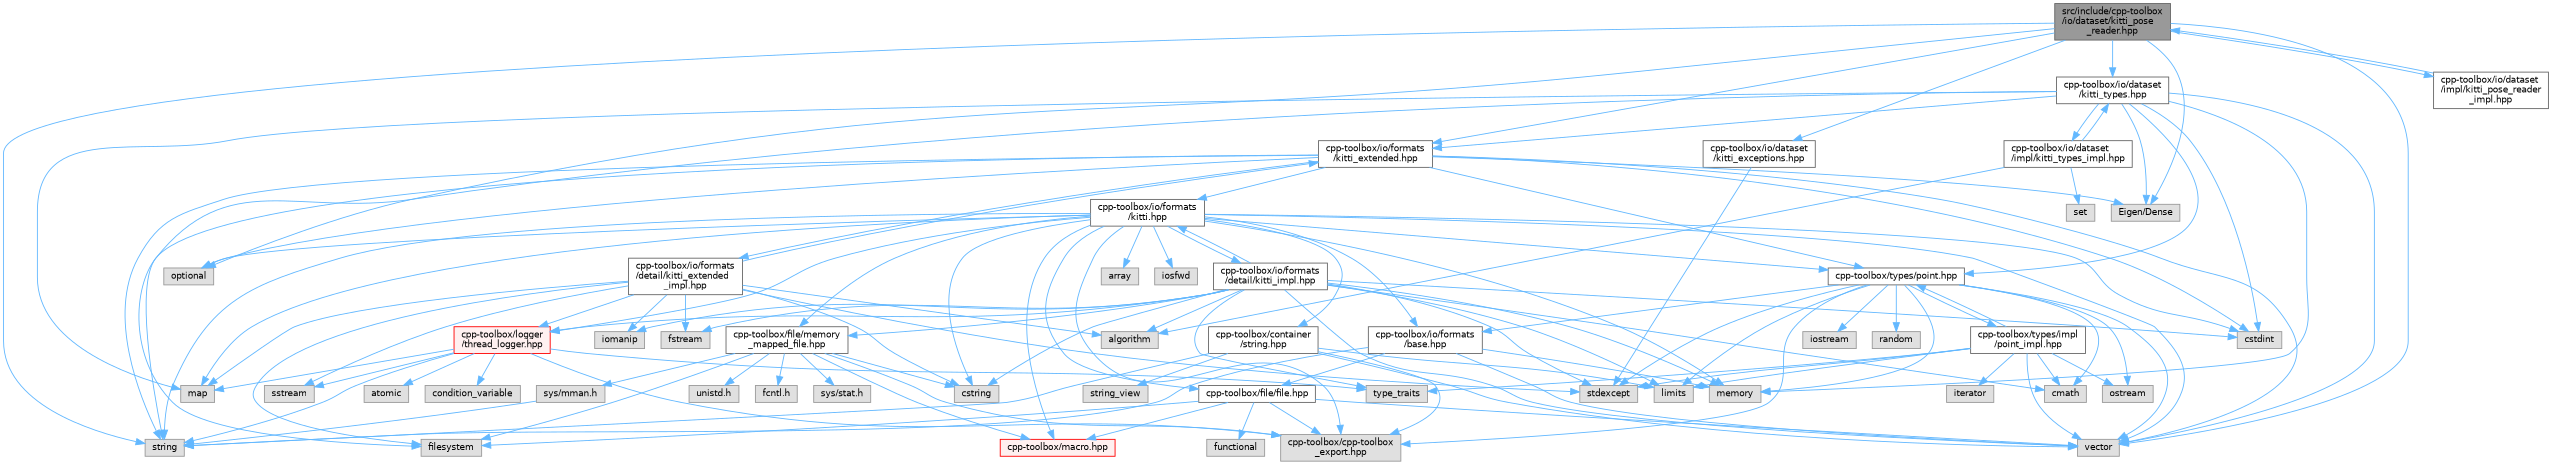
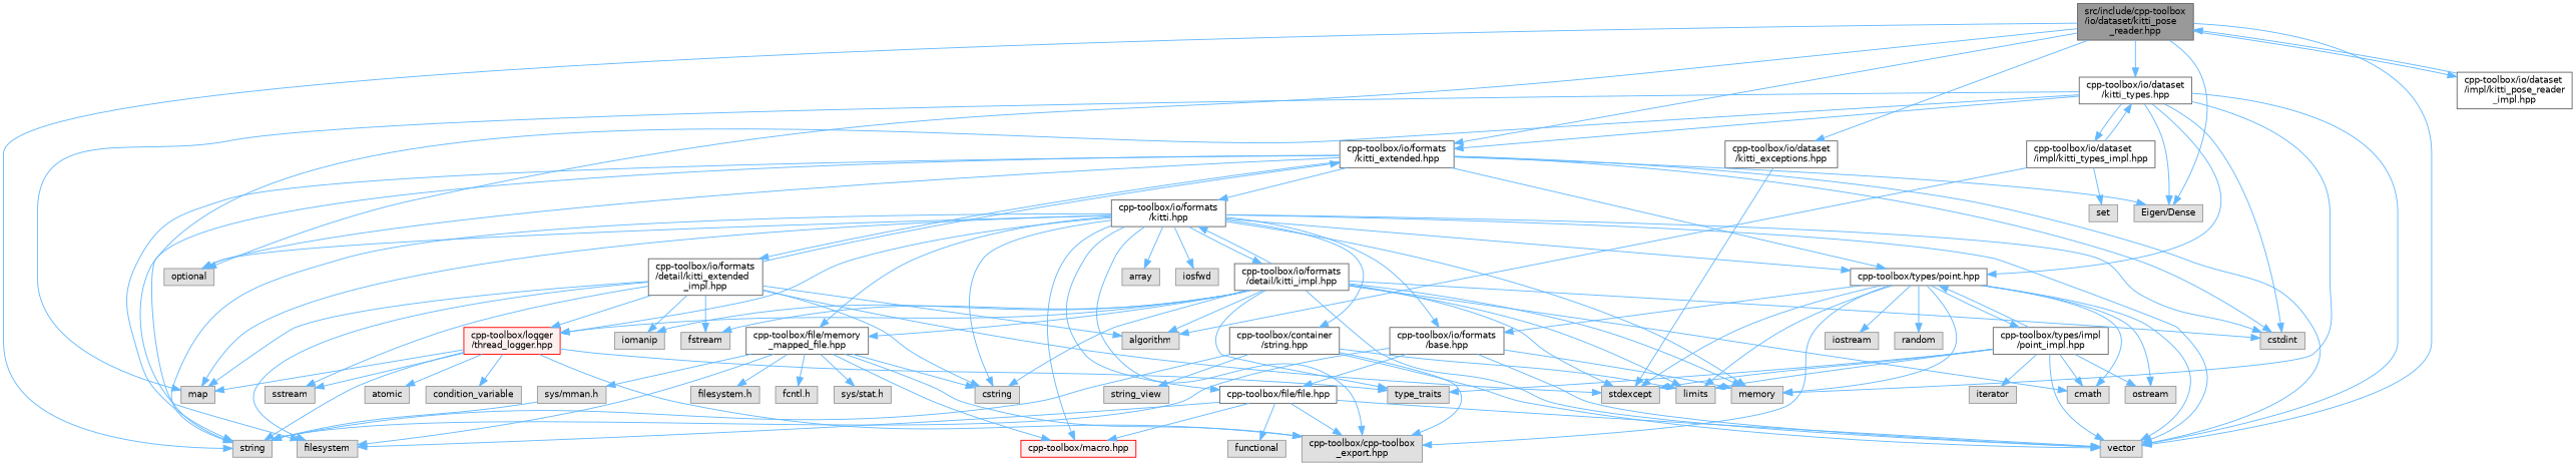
  digraph {
    node [color=grey60 fillcolor="#E0E0E0" fontname=Helvetica fontsize=10 shape=box style=filled]
    edge [color=steelblue1 fontname=Helvetica fontsize=10 labelfontname=Helvetica labelfontsize=10 style=solid]
    n1 [color=gray40 fillcolor=grey60 fontcolor=black height=0.2 label="src/include/cpp-toolbox\l/io/dataset/kitti_pose\l_reader.hpp" width=0.4]
    n2 [color=grey40 fillcolor=white height=0.2 label="cpp-toolbox/io/dataset\l/kitti_types.hpp" width=0.4]
    n3 [height=0.2 label=vector width=0.4]
    n4 [height=0.2 label=string width=0.4]
    n5 [color=grey40 fillcolor=white height=0.2 label="cpp-toolbox/io/formats\l/kitti_extended.hpp" width=0.4]
    n6 [height=0.2 label=optional width=0.4]
    n7 [height=0.2 label="Eigen/Dense" width=0.4]
    n8 [color=grey40 fillcolor=white height=0.2 label="cpp-toolbox/io/dataset\l/kitti_exceptions.hpp" width=0.4]
    n9 [color=grey40 fillcolor=white height=0.2 label="cpp-toolbox/io/dataset\l/impl/kitti_pose_reader\l_impl.hpp" width=0.4]
    n10 [color=grey40 fillcolor=white height=0.2 label="cpp-toolbox/types/point.hpp" width=0.4]
    n11 [height=0.2 label=memory width=0.4]
    n12 [height=0.2 label=cstdint width=0.4]
    n13 [height=0.2 label=map width=0.4]
    n14 [color=grey40 fillcolor=white height=0.2 label="cpp-toolbox/io/dataset\l/impl/kitti_types_impl.hpp" width=0.4]
    n15 [height=0.2 label=filesystem width=0.4]
    n16 [color=grey40 fillcolor=white height=0.2 label="cpp-toolbox/io/formats\l/kitti.hpp" width=0.4]
    n17 [color=grey40 fillcolor=white height=0.2 label="cpp-toolbox/io/formats\l/detail/kitti_extended\l_impl.hpp" width=0.4]
    n18 [height=0.2 label=stdexcept width=0.4]
    n19 [height=0.2 label=cmath width=0.4]
    n20 [height=0.2 label=iostream width=0.4]
    n21 [height=0.2 label=limits width=0.4]
    n22 [height=0.2 label=ostream width=0.4]
    n23 [height=0.2 label=random width=0.4]
    n24 [height=0.2 label="cpp-toolbox/cpp-toolbox\l_export.hpp" width=0.4]
    n25 [color=grey40 fillcolor=white height=0.2 label="cpp-toolbox/io/formats\l/base.hpp" width=0.4]
    n26 [color=grey40 fillcolor=white height=0.2 label="cpp-toolbox/types/impl\l/point_impl.hpp" width=0.4]
    n27 [height=0.2 label=algorithm width=0.4]
    n28 [height=0.2 label=set width=0.4]
    n29 [color=grey40 fillcolor=white height=0.2 label="cpp-toolbox/file/file.hpp" width=0.4]
    n30 [height=0.2 label=iterator width=0.4]
    n31 [height=0.2 label=type_traits width=0.4]
    n32 [height=0.2 label=functional width=0.4]
    n33 [color=red fillcolor="#FFF0F0" height=0.2 label="cpp-toolbox/macro.hpp" width=0.4]
    n34 [height=0.2 label=array width=0.4]
    n35 [height=0.2 label=cstring width=0.4]
    n36 [height=0.2 label=iosfwd width=0.4]
    n37 [color=grey40 fillcolor=white height=0.2 label="cpp-toolbox/container\l/string.hpp" width=0.4]
    n38 [color=grey40 fillcolor=white height=0.2 label="cpp-toolbox/file/memory\l_mapped_file.hpp" width=0.4]
    n39 [color=red fillcolor="#FFF0F0" height=0.2 label="cpp-toolbox/logger\l/thread_logger.hpp" width=0.4]
    n40 [color=grey40 fillcolor=white height=0.2 label="cpp-toolbox/io/formats\l/detail/kitti_impl.hpp" width=0.4]
    n41 [height=0.2 label=sstream width=0.4]
    n42 [height=0.2 label=fstream width=0.4]
    n43 [height=0.2 label=iomanip width=0.4]
    n44 [height=0.2 label=string_view width=0.4]
    n45 [height=0.2 label="fcntl.h" width=0.4]
    n46 [height=0.2 label="sys/mman.h" width=0.4]
    n47 [height=0.2 label="sys/stat.h" width=0.4]
-   n48 [height=0.2 label="unistd.h" width=0.4]
+   n48 [height=0.2 label="filesystem.h" width=0.4]
    n49 [height=0.2 label=atomic width=0.4]
    n50 [height=0.2 label=condition_variable width=0.4]
    n1 -> n2
    n1 -> n3
    n1 -> n4
    n1 -> n5
    n1 -> n6
    n1 -> n7
    n1 -> n8
    n1 -> n9
    n2 -> n3
    n2 -> n4
    n2 -> n5
    n2 -> n7
    n2 -> n10
    n2 -> n11
    n2 -> n12
    n2 -> n13
    n2 -> n14
    n5 -> n3
    n5 -> n4
    n5 -> n6
    n5 -> n7
    n5 -> n10
    n5 -> n12
    n5 -> n15
    n5 -> n16
    n5 -> n17
    n8 -> n18
    n9 -> n1
    n10 -> n3
    n10 -> n11
    n10 -> n18
    n10 -> n19
    n10 -> n20
    n10 -> n21
    n10 -> n22
    n10 -> n23
    n10 -> n24
    n10 -> n25
    n10 -> n26
    n14 -> n2
    n14 -> n27
    n14 -> n28
    n16 -> n3
    n16 -> n4
    n16 -> n6
    n16 -> n10
    n16 -> n11
    n16 -> n12
    n16 -> n13
    n16 -> n24
    n16 -> n25
    n16 -> n29
    n16 -> n33
    n16 -> n34
    n16 -> n35
    n16 -> n36
    n16 -> n37
    n16 -> n38
    n16 -> n39
    n16 -> n40
    n17 -> n5
    n17 -> n13
    n17 -> n15
    n17 -> n18
    n17 -> n27
    n17 -> n35
    n17 -> n39
    n17 -> n41
    n17 -> n42
    n17 -> n43
    n25 -> n3
    n25 -> n4
    n25 -> n11
    n25 -> n29
    n26 -> n3
    n26 -> n10
    n26 -> n18
    n26 -> n19
    n26 -> n21
    n26 -> n22
    n26 -> n30
    n26 -> n31
    n29 -> n3
    n29 -> n15
    n29 -> n24
    n29 -> n32
    n29 -> n33
    n37 -> n3
    n37 -> n4
    n37 -> n21
    n37 -> n24
    n37 -> n44
    n38 -> n15
    n38 -> n24
    n38 -> n33
    n38 -> n35
    n38 -> n45
    n38 -> n46
    n38 -> n47
    n38 -> n48
    n39 -> n4
    n39 -> n13
    n39 -> n24
    n39 -> n31
    n39 -> n41
    n39 -> n49
    n39 -> n50
    n40 -> n3
    n40 -> n11
    n40 -> n12
    n40 -> n16
    n40 -> n18
    n40 -> n19
    n40 -> n21
    n40 -> n27
    n40 -> n31
    n40 -> n35
    n40 -> n38
    n40 -> n39
    n40 -> n42
    n40 -> n43
    n46 -> n4
  }
